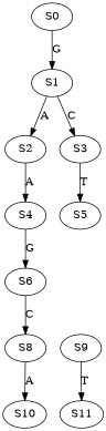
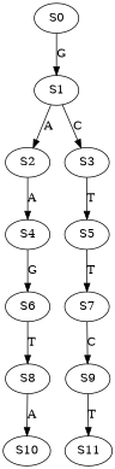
  strict digraph {
    S0
    S1
    S2
    S3
    S4
    S5
    S6
+   S7
    S8
    S9
    S10
    S11
    S0 -> S1 [label=G]
    S1 -> S2 [label=A]
    S1 -> S3 [label=C]
    S2 -> S4 [label=A]
    S3 -> S5 [label=T]
    S4 -> S6 [label=G]
-   S6 -> S8 [label=C]
+   S5 -> S7 [label=T]
+   S6 -> S8 [label=T]
+   S7 -> S9 [label=C]
    S8 -> S10 [label=A]
    S9 -> S11 [label=T]
  }
